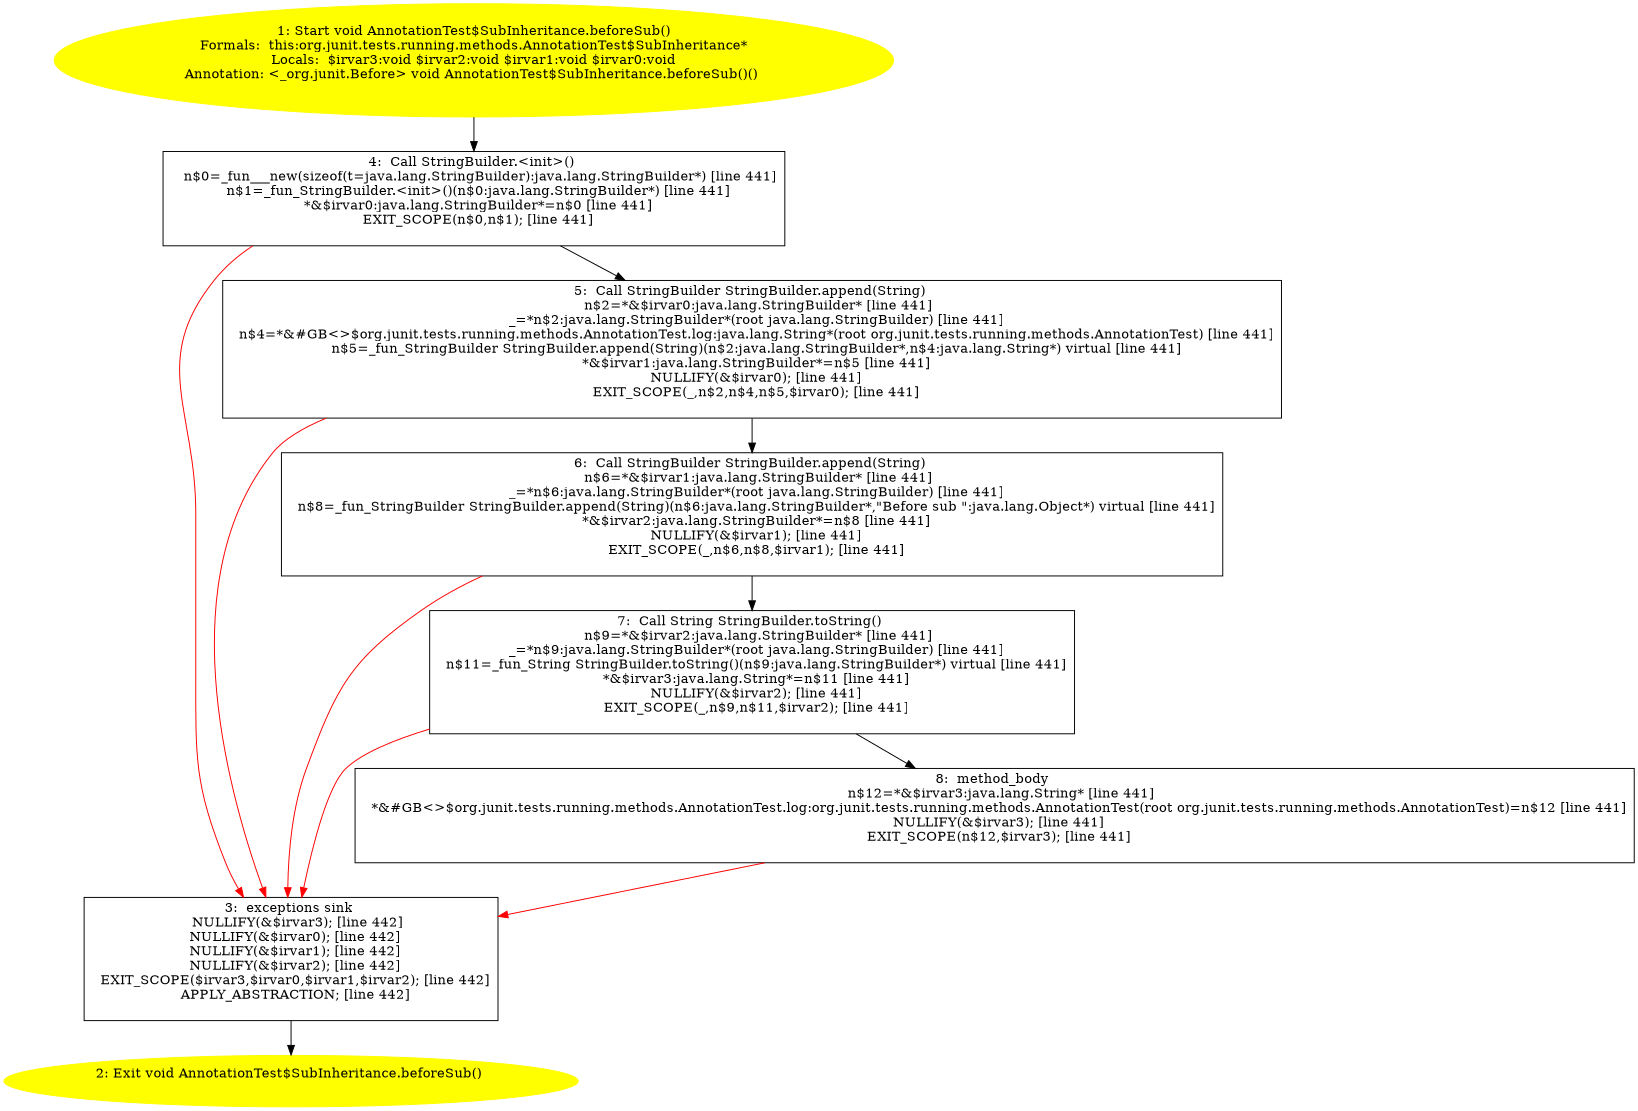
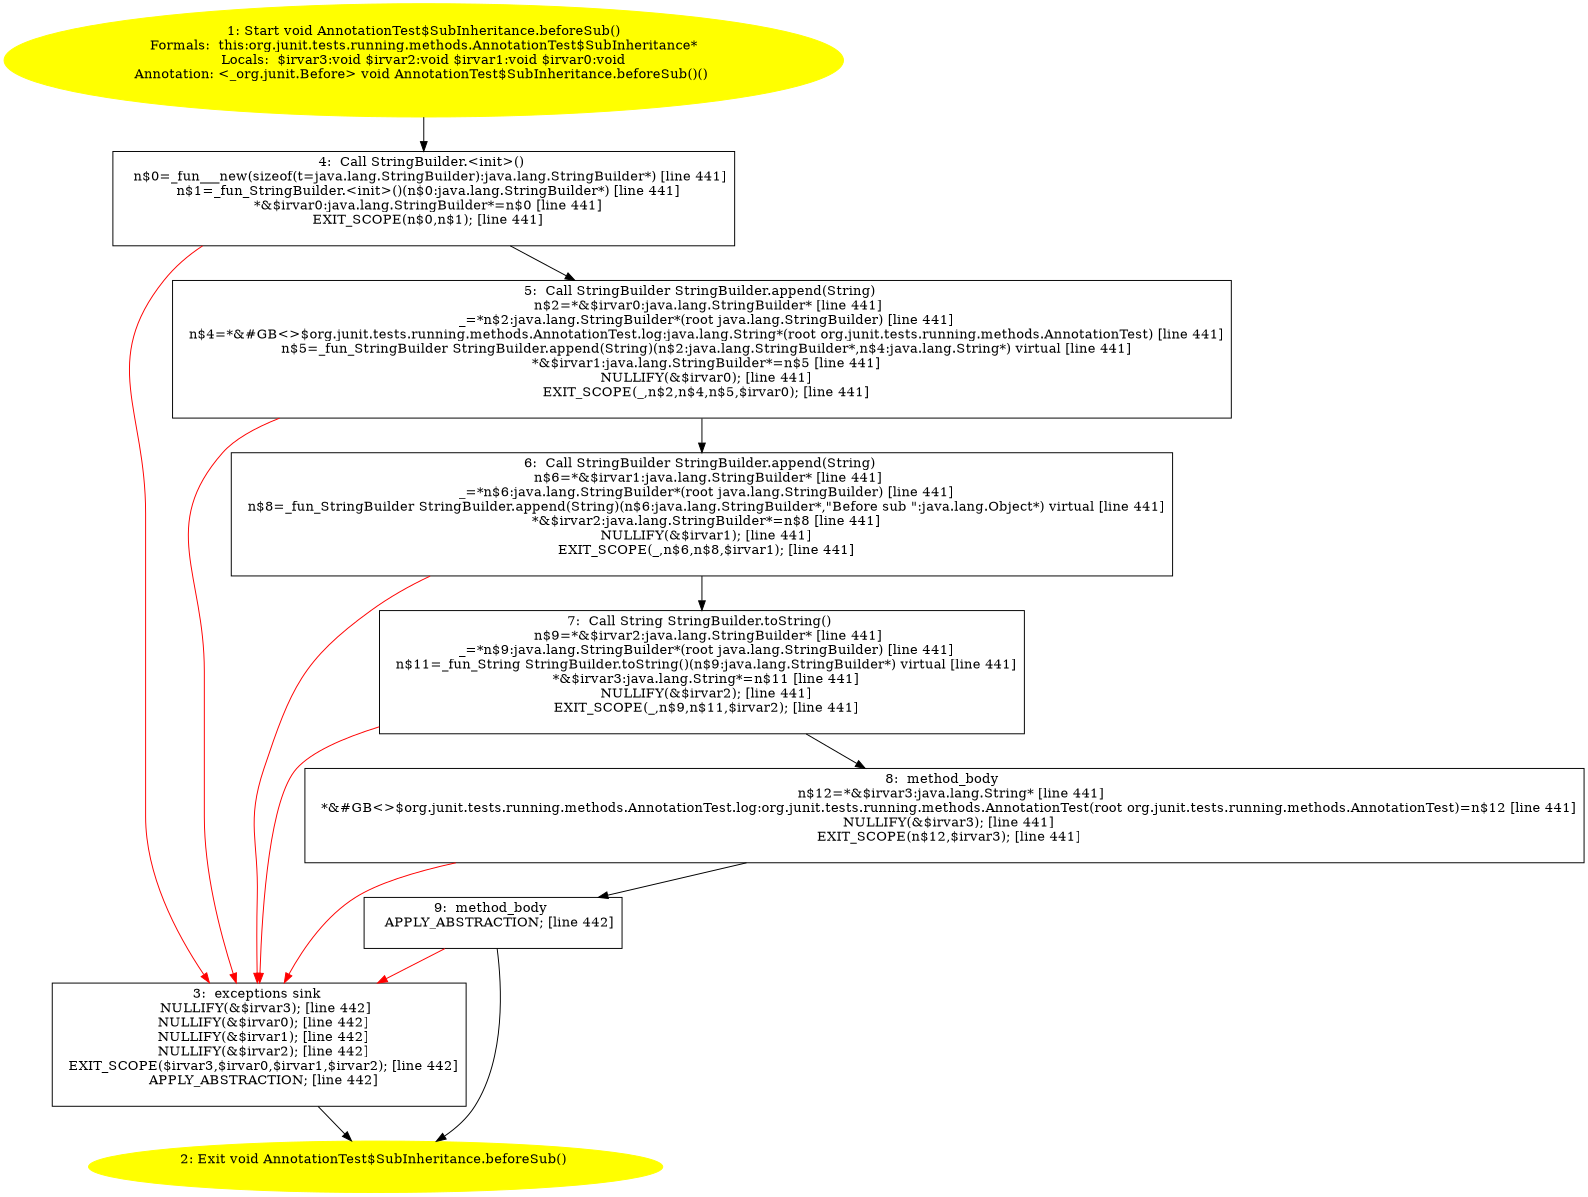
  digraph {
    node [shape=box]
    n1 [color=yellow label="1: Start void AnnotationTest$SubInheritance.beforeSub()\nFormals:  this:org.junit.tests.running.methods.AnnotationTest$SubInheritance*\nLocals:  $irvar3:void $irvar2:void $irvar1:void $irvar0:void\nAnnotation: <_org.junit.Before> void AnnotationTest$SubInheritance.beforeSub()() \n  " style=filled shape=""]
    n2 [label="4:  Call StringBuilder.<init>() \n   n$0=_fun___new(sizeof(t=java.lang.StringBuilder):java.lang.StringBuilder*) [line 441]\n  n$1=_fun_StringBuilder.<init>()(n$0:java.lang.StringBuilder*) [line 441]\n  *&$irvar0:java.lang.StringBuilder*=n$0 [line 441]\n  EXIT_SCOPE(n$0,n$1); [line 441]\n "]
    n3 [label="3:  exceptions sink \n   NULLIFY(&$irvar3); [line 442]\n  NULLIFY(&$irvar0); [line 442]\n  NULLIFY(&$irvar1); [line 442]\n  NULLIFY(&$irvar2); [line 442]\n  EXIT_SCOPE($irvar3,$irvar0,$irvar1,$irvar2); [line 442]\n  APPLY_ABSTRACTION; [line 442]\n "]
    n4 [label="5:  Call StringBuilder StringBuilder.append(String) \n   n$2=*&$irvar0:java.lang.StringBuilder* [line 441]\n  _=*n$2:java.lang.StringBuilder*(root java.lang.StringBuilder) [line 441]\n  n$4=*&#GB<>$org.junit.tests.running.methods.AnnotationTest.log:java.lang.String*(root org.junit.tests.running.methods.AnnotationTest) [line 441]\n  n$5=_fun_StringBuilder StringBuilder.append(String)(n$2:java.lang.StringBuilder*,n$4:java.lang.String*) virtual [line 441]\n  *&$irvar1:java.lang.StringBuilder*=n$5 [line 441]\n  NULLIFY(&$irvar0); [line 441]\n  EXIT_SCOPE(_,n$2,n$4,n$5,$irvar0); [line 441]\n "]
    n5 [color=yellow label="2: Exit void AnnotationTest$SubInheritance.beforeSub() \n  " style=filled shape=""]
    n6 [label="6:  Call StringBuilder StringBuilder.append(String) \n   n$6=*&$irvar1:java.lang.StringBuilder* [line 441]\n  _=*n$6:java.lang.StringBuilder*(root java.lang.StringBuilder) [line 441]\n  n$8=_fun_StringBuilder StringBuilder.append(String)(n$6:java.lang.StringBuilder*,\"Before sub \":java.lang.Object*) virtual [line 441]\n  *&$irvar2:java.lang.StringBuilder*=n$8 [line 441]\n  NULLIFY(&$irvar1); [line 441]\n  EXIT_SCOPE(_,n$6,n$8,$irvar1); [line 441]\n "]
    n7 [label="7:  Call String StringBuilder.toString() \n   n$9=*&$irvar2:java.lang.StringBuilder* [line 441]\n  _=*n$9:java.lang.StringBuilder*(root java.lang.StringBuilder) [line 441]\n  n$11=_fun_String StringBuilder.toString()(n$9:java.lang.StringBuilder*) virtual [line 441]\n  *&$irvar3:java.lang.String*=n$11 [line 441]\n  NULLIFY(&$irvar2); [line 441]\n  EXIT_SCOPE(_,n$9,n$11,$irvar2); [line 441]\n "]
    n8 [label="8:  method_body \n   n$12=*&$irvar3:java.lang.String* [line 441]\n  *&#GB<>$org.junit.tests.running.methods.AnnotationTest.log:org.junit.tests.running.methods.AnnotationTest(root org.junit.tests.running.methods.AnnotationTest)=n$12 [line 441]\n  NULLIFY(&$irvar3); [line 441]\n  EXIT_SCOPE(n$12,$irvar3); [line 441]\n "]
+   n9 [label="9:  method_body \n   APPLY_ABSTRACTION; [line 442]\n "]
    n1 -> n2
    n2 -> n3 [color=red]
    n2 -> n4
    n3 -> n5
    n4 -> n3 [color=red]
    n4 -> n6
    n6 -> n3 [color=red]
    n6 -> n7
    n7 -> n3 [color=red]
    n7 -> n8
    n8 -> n3 [color=red]
+   n8 -> n9
+   n9 -> n3 [color=red]
+   n9 -> n5
  }
